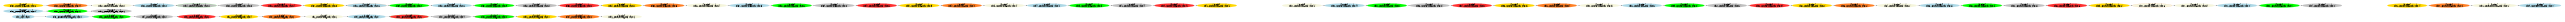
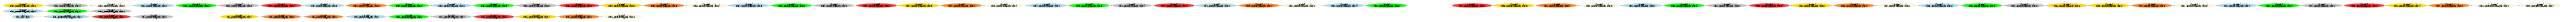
  digraph {
    rankdir=LR
    node [color=lightblue style=filled]
    n1 [label="[in: node1]\nnode2 -- GPT2Embeddings(config=config) (vLayer 0)"]
-   n2 [color=green label="[in: node2]\nnode3 -- GPT2Layer(config=config) (vLayer 1)"]
+   n2 [color=green label="[in: node2]\nnode3 -- GPT2Layer(config=config) (vLayer 1)" fillcolor=firebrick1]
    n3 [color=grey label="[in: node3]\nnode4 -- GPT2Layer(config=config) (vLayer 2)"]
-   n4 [color=firebrick1 label="[in: node4]\nnode5 -- GPT2Layer(config=config) (vLayer 3)"]
    n5 [color=gold label="[in: node5]\nnode6 -- GPT2Layer(config=config) (vLayer 4)"]
    n6 [color=chocolate1 label="[in: node6]\nnode7 -- GPT2Layer(config=config) (vLayer 5)"]
-   n7 [color=beige label="[in: node7]\nnode8 -- GPT2Layer(config=config) (vLayer 6)"]
+   n7 [color=beige label="[in: node7]\nnode8 -- GPT2Layer(config=config) (vLayer 6)" fillcolor=chocolate1]
    n8 [label="[in: node8]\nnode9 -- GPT2Layer(config=config) (vLayer 7)"]
-   n9 [color=green label="[in: node9]\nnode10 -- GPT2Layer(config=config) (vLayer 8)" fillcolor=firebrick1]
+   n9 [color=green label="[in: node9]\nnode10 -- GPT2Layer(config=config) (vLayer 8)"]
    n10 [color=grey label="[in: node10]\nnode11 -- GPT2Layer(config=config) (vLayer 9)"]
-   n11 [color=firebrick1 label="[in: node11]\nnode12 -- GPT2Layer(config=config) (vLayer 10)" fillcolor=green]
+   n11 [color=firebrick1 label="[in: node11]\nnode12 -- GPT2Layer(config=config) (vLayer 10)"]
    n12 [color=gold label="[in: node12]\nnode13 -- GPT2Layer(config=config) (vLayer 11)"]
    n13 [color=chocolate1 label="[in: node13]\nnode14 -- GPT2Layer(config=config) (vLayer 12)"]
    n14 [color=beige label="[in: node14]\nnode15 -- GPT2Layer(config=config) (vLayer 13)"]
    n15 [label="[in: node15]\nnode16 -- GPT2Layer(config=config) (vLayer 14)"]
    n16 [color=green label="[in: node16]\nnode17 -- GPT2Layer(config=config) (vLayer 15)"]
    n17 [color=grey label="[in: node17]\nnode18 -- GPT2Layer(config=config) (vLayer 16)"]
    n18 [color=gold label="[in: node19]\nnode20 -- GPT2Layer(config=config) (vLayer 18)"]
-   n19 [color=chocolate1 label="[in: node20]\nnode21 -- GPT2Layer(config=config) (vLayer 19)"]
+   n19 [color=chocolate1 label="[in: node20]\nnode21 -- GPT2Layer(config=config) (vLayer 19)" fillcolor=grey]
    n20 [color=beige label="[in: node21]\nnode22 -- GPT2Layer(config=config) (vLayer 20)"]
    n21 [label="[in: node22]\nnode23 -- GPT2Layer(config=config) (vLayer 21)"]
-   n22 [color=green label="[in: node23]\nnode24 -- GPT2Layer(config=config) (vLayer 22)" fillcolor=grey]
+   n22 [color=green label="[in: node23]\nnode24 -- GPT2Layer(config=config) (vLayer 22)"]
    n23 [color=grey label="[in: node24]\nnode25 -- GPT2Layer(config=config) (vLayer 23)"]
    n24 [color=firebrick1 label="[in: node25]\nnode26 -- GPT2Layer(config=config) (vLayer 24)"]
-   n25 [color=gold label="[in: node26]\nnode27 -- GPT2Layer(config=config) (vLayer 25)"]
-   n26 [color=chocolate1 label="[in: node27]\nnode28 -- GPT2Layer(config=config) (vLayer 26)" fillcolor=lightblue]
+   n25 [color=gold label="[in: node26]\nnode27 -- GPT2Layer(config=config) (vLayer 25)" fillcolor=lightblue]
+   n26 [color=chocolate1 label="[in: node27]\nnode28 -- GPT2Layer(config=config) (vLayer 26)"]
    n27 [color=beige fillcolor=green label="[in: node28]\nnode29 -- GPT2Layer(config=config) (vLayer 27)"]
    n28 [label="[in: node29]\nnode30 -- GPT2Layer(config=config) (vLayer 28)"]
    n29 [color=green label="[in: node30]\nnode31 -- GPT2Layer(config=config) (vLayer 29)"]
    n30 [color=grey label="[in: node31]\nnode32 -- GPT2Layer(config=config) (vLayer 30)"]
    n31 [color=firebrick1 label="[in: node32]\nnode33 -- GPT2Layer(config=config) (vLayer 31)"]
    n32 [color=gold label="[in: node33]\nnode34 -- GPT2Layer(config=config) (vLayer 32)"]
    n33 [color=chocolate1 label="[in: node34]\nnode35 -- GPT2Layer(config=config) (vLayer 33)"]
    n34 [color=beige label="[in: node35]\nnode36 -- GPT2Layer(config=config) (vLayer 34)"]
    n35 [label="[in: node36]\nnode37 -- GPT2Layer(config=config) (vLayer 35)"]
    n36 [color=green label="[in: node37]\nnode38 -- GPT2Layer(config=config) (vLayer 36)"]
    n37 [color=grey label="[in: node38]\nnode39 -- GPT2Layer(config=config) (vLayer 37)"]
    n38 [color=firebrick1 label="[in: node39]\nnode40 -- GPT2Layer(config=config) (vLayer 38)"]
    n39 [color=gold label="[in: node40]\nnode41 -- GPT2Layer(config=config) (vLayer 39)"]
    n40 [color=chocolate1 label="[in: node41]\nnode42 -- GPT2Layer(config=config) (vLayer 40)"]
    n41 [color=beige label="[in: node42]\nnode43 -- GPT2Layer(config=config) (vLayer 41)"]
    n42 [label="[in: node43]\nnode44 -- GPT2Layer(config=config) (vLayer 42)"]
    n43 [color=green label="[in: node44]\nnode45 -- GPT2Layer(config=config) (vLayer 43)"]
    n44 [color=grey label="[in: node45]\nnode46 -- GPT2Layer(config=config) (vLayer 44)"]
    n45 [color=firebrick1 label="[in: node46]\nnode47 -- GPT2Layer(config=config) (vLayer 45)"]
-   n46 [color=gold label="[in: node47]\nnode48 -- GPT2Layer(config=config) (vLayer 46)"]
+   n46 [color=gold label="[in: node47]\nnode48 -- GPT2Layer(config=config) (vLayer 46)" fillcolor=lightblue]
+   n47 [color=chocolate1 label="[in: node48]\nnode49 -- GPT2Layer(config=config) (vLayer 47)"]
    n48 [color=beige label="[in: node49]\nnode50 -- GPT2Layer(config=config) (vLayer 48)"]
    n49 [label="[in: node50]\nnode51 -- GPT2Layer(config=config) (vLayer 49)"]
    n50 [color=green label="[in: node51]\nnode52 -- GPT2Layer(config=config) (vLayer 50)"]
-   n51 [color=grey label="[in: node52]\nnode53 -- GPT2Layer(config=config) (vLayer 51)"]
    n52 [color=firebrick1 label="[in: node53]\nnode54 -- GPT2Layer(config=config) (vLayer 52)"]
    n53 [color=gold label="[in: node54]\nnode55 -- GPT2Layer(config=config) (vLayer 53)"]
    n54 [color=chocolate1 label="[in: node55]\nnode56 -- GPT2Layer(config=config) (vLayer 54)"]
    n55 [color=beige label="[in: node56]\nnode57 -- GPT2Layer(config=config) (vLayer 55)"]
    n56 [label="[in: node57]\nnode58 -- GPT2Layer(config=config) (vLayer 56)"]
    n57 [color=green label="[in: node58]\nnode59 -- GPT2Layer(config=config) (vLayer 57)"]
    n58 [color=grey label="[in: node59]\nnode60 -- GPT2Layer(config=config) (vLayer 58)"]
    n59 [color=firebrick1 label="[in: node60]\nnode61 -- GPT2Layer(config=config) (vLayer 59)"]
    n60 [color=gold label="[in: node61]\nnode62 -- GPT2Layer(config=config) (vLayer 60)"]
    n61 [color=chocolate1 label="[in: node62]\nnode63 -- GPT2Layer(config=config) (vLayer 61)"]
    n62 [color=beige label="[in: node63]\nnode64 -- GPT2Layer(config=config) (vLayer 62)"]
    n63 [label="[in: node64]\nnode65 -- GPT2Layer(config=config) (vLayer 63)"]
    n64 [color=green label="[in: node65]\nnode66 -- GPT2Layer(config=config) (vLayer 64)"]
    n65 [color=grey label="[in: node66]\nnode67 -- GPT2Layer(config=config) (vLayer 65)"]
-   n66 [color=firebrick1 label="[in: node67]\nnode68 -- GPT2Layer(config=config) (vLayer 66)"]
+   n66 [color=firebrick1 label="[in: node67]\nnode68 -- GPT2Layer(config=config) (vLayer 66)" fillcolor=gold]
    n67 [color=gold label="[in: node68]\nnode69 -- GPT2Layer(config=config) (vLayer 67)"]
-   n68 [color=chocolate1 label="[in: node69]\nnode70 -- GPT2Layer(config=config) (vLayer 68)" fillcolor=beige]
+   n68 [color=chocolate1 label="[in: node69]\nnode70 -- GPT2Layer(config=config) (vLayer 68)"]
    n69 [color=beige label="[in: node70]\nnode71 -- GPT2Layer(config=config) (vLayer 69)"]
    n70 [label="[in: node71]\nnode72 -- GPT2Layer(config=config) (vLayer 70)"]
    n71 [color=green label="[in: node72]\nnode73 -- GPT2Layer(config=config) (vLayer 71)"]
    n72 [color=grey label="[in: node73]\nnode74 -- GPT2Layer(config=config) (vLayer 72)"]
+   n73 [color=firebrick1 label="[in: node74]\nnode75 -- GPT2Layer(config=config) (vLayer 73)"]
    n74 [color=gold label="[in: node75]\nnode76 -- GPT2Layer(config=config) (vLayer 74)"]
    n75 [color=chocolate1 label="[in: node76]\nnode77 -- GPT2Layer(config=config) (vLayer 75)"]
    n76 [color=beige label="[in: node77]\nnode78 -- GPT2LayerNorm(config=config) (vLayer 76)"]
-   n77 [label="[in: node78]\nnode79 -- GPT2LMHead(config=config) (vLayer 77)"]
+   n77 [label="[in: node78]\nnode79 -- GPT2LMHead(config=config) (vLayer 77)" fillcolor=beige]
    n78 [label="[in: ]\nnode1 -- Input0 (vLayer 0)"]
    n1 -> n2
    n2 -> n3
-   n3 -> n4
-   n4 -> n5
    n5 -> n6
    n6 -> n7
    n7 -> n8
    n8 -> n9
    n9 -> n10
    n10 -> n11
    n11 -> n12
    n12 -> n13
    n13 -> n14
    n15 -> n16
    n16 -> n17
    n18 -> n19
    n19 -> n20
    n20 -> n21
    n21 -> n22
    n22 -> n23
    n23 -> n24
    n24 -> n25
    n25 -> n26
    n26 -> n27
    n27 -> n28
    n28 -> n29
    n29 -> n30
    n30 -> n31
    n31 -> n32
    n32 -> n33
    n33 -> n34
    n34 -> n35
    n35 -> n36
    n36 -> n37
    n37 -> n38
    n38 -> n39
    n39 -> n40
    n40 -> n41
    n41 -> n42
    n42 -> n43
    n43 -> n44
    n44 -> n45
    n45 -> n46
+   n46 -> n47
+   n47 -> n48
    n48 -> n49
    n49 -> n50
-   n50 -> n51
-   n51 -> n52
    n52 -> n53
    n53 -> n54
    n54 -> n55
    n55 -> n56
    n56 -> n57
    n57 -> n58
    n58 -> n59
    n59 -> n60
    n60 -> n61
    n61 -> n62
    n62 -> n63
    n63 -> n64
    n64 -> n65
    n65 -> n66
    n66 -> n67
    n67 -> n68
    n68 -> n69
    n69 -> n70
    n70 -> n71
    n71 -> n72
+   n72 -> n73
+   n73 -> n74
    n74 -> n75
    n75 -> n76
    n76 -> n77
    n78 -> n1
  }
